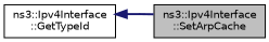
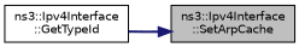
  digraph {
    rankdir=RL
    node [color=black fontname=Helvetica fontsize=10 shape=record style=filled]
    n1 [fillcolor=grey75 fontcolor=black height=0.2 label="ns3::Ipv4Interface\l::SetArpCache" width=0.4]
    n2 [fillcolor=white height=0.2 label="ns3::Ipv4Interface\l::GetTypeId" width=0.4]
-   n2 -> n1 [color=midnightblue dir=back fontname=Helvetica fontsize=10 labelfontname=Helvetica labelfontsize=10 style=bold]
+   n1 -> n2 [color=midnightblue dir=back fontname=Helvetica fontsize=10 labelfontname=Helvetica labelfontsize=10 style=bold]
  }
